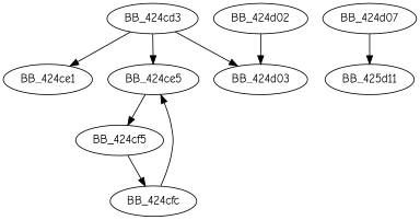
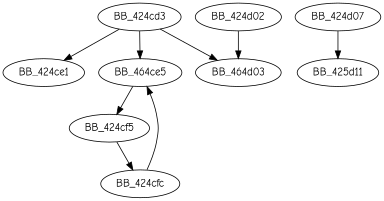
  digraph {
    fontname="Comic Neue"
    node [fontname="Comic Neue"]
    edge [fontname="Comic Neue"]
    BB_424cd3
    BB_424ce1
-   BB_424d03
-   BB_424ce5
+   BB_424d03 [label=BB_464d03]
+   BB_424ce5 [label=BB_464ce5]
    BB_424cf5
    BB_424cfc
    n7 [label=BB_425d11]
    BB_424d07
    BB_424d02
    BB_424cd3 -> BB_424ce1
    BB_424cd3 -> BB_424d03
    BB_424cd3 -> BB_424ce5
    BB_424ce5 -> BB_424cf5
    BB_424cf5 -> BB_424cfc
    BB_424cfc -> BB_424ce5
    BB_424d07 -> n7
    BB_424d02 -> BB_424d03
  }
